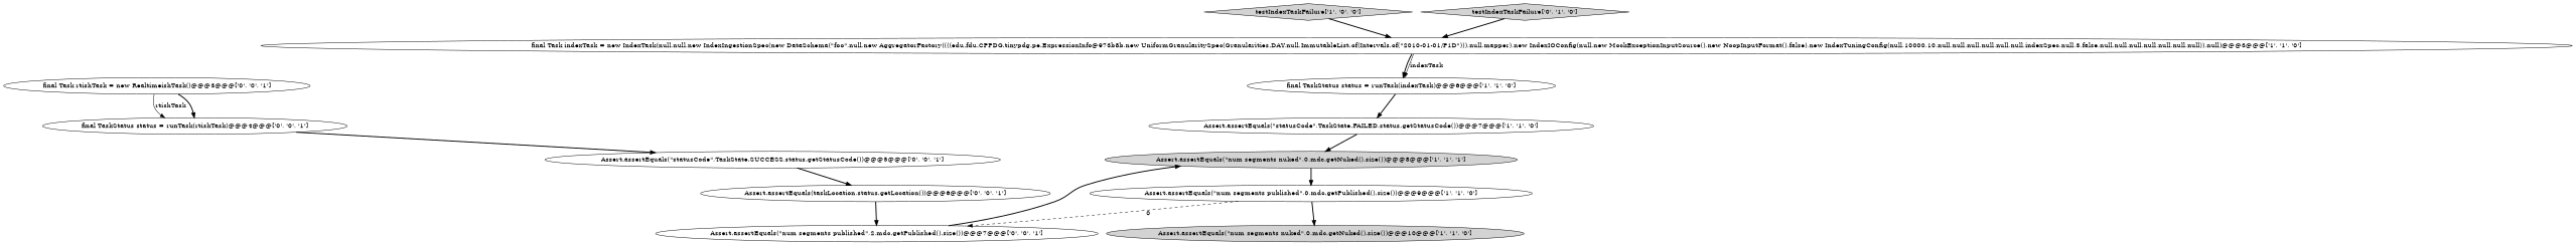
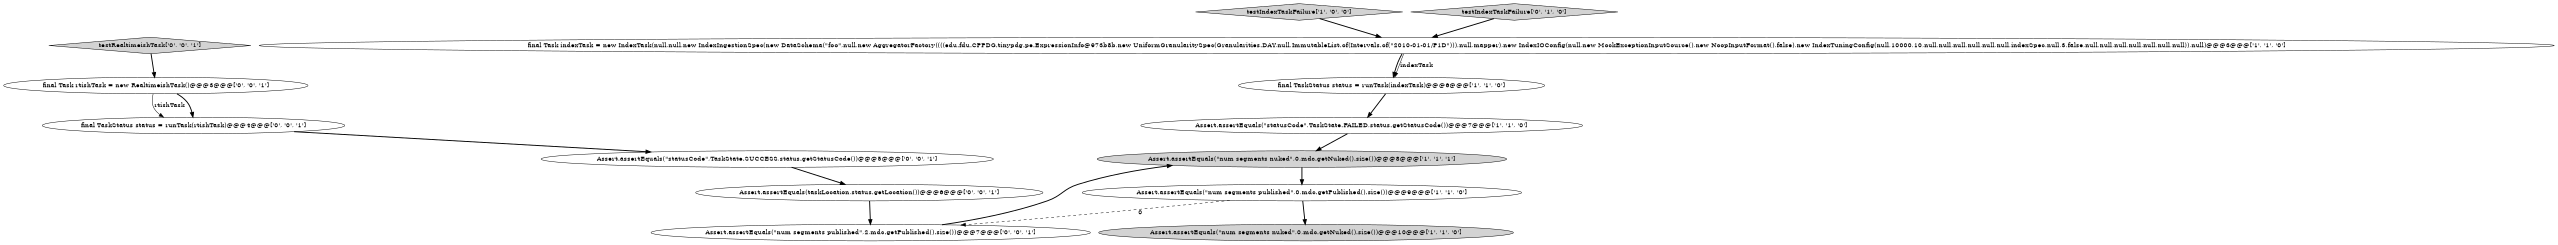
  digraph {
    node [fillcolor=white shape=ellipse style=filled]
    edge [style=bold]
    n1 [fillcolor=lightgray label="Assert.assertEquals(\"num segments nuked\",0,mdc.getNuked().size())@@@8@@@['1', '1', '1']"]
    n2 [label="Assert.assertEquals(\"num segments published\",0,mdc.getPublished().size())@@@9@@@['1', '1', '0']"]
    n3 [label="Assert.assertEquals(\"statusCode\",TaskState.FAILED,status.getStatusCode())@@@7@@@['1', '1', '0']"]
    n4 [label="final Task rtishTask = new RealtimeishTask()@@@3@@@['0', '0', '1']"]
    n5 [label="final TaskStatus status = runTask(rtishTask)@@@4@@@['0', '0', '1']"]
    n6 [label="Assert.assertEquals(\"num segments published\",2,mdc.getPublished().size())@@@7@@@['0', '0', '1']"]
+   n7 [fillcolor=lightgray label="testRealtimeishTask['0', '0', '1']" shape=diamond]
    n8 [label="Assert.assertEquals(\"statusCode\",TaskState.SUCCESS,status.getStatusCode())@@@5@@@['0', '0', '1']"]
    n9 [fillcolor=lightgray label="testIndexTaskFailure['1', '0', '0']" shape=diamond]
    n10 [label="final Task indexTask = new IndexTask(null,null,new IndexIngestionSpec(new DataSchema(\"foo\",null,new AggregatorFactory((((edu.fdu.CPPDG.tinypdg.pe.ExpressionInfo@973b8b,new UniformGranularitySpec(Granularities.DAY,null,ImmutableList.of(Intervals.of(\"2010-01-01/P1D\"))),null,mapper),new IndexIOConfig(null,new MockExceptionInputSource(),new NoopInputFormat(),false),new IndexTuningConfig(null,10000,10,null,null,null,null,null,null,indexSpec,null,3,false,null,null,null,null,null,null,null)),null)@@@3@@@['1', '1', '0']"]
    n11 [label="final TaskStatus status = runTask(indexTask)@@@6@@@['1', '1', '0']"]
    n12 [fillcolor=lightgray label="Assert.assertEquals(\"num segments nuked\",0,mdc.getNuked().size())@@@10@@@['1', '1', '0']"]
    n13 [label="Assert.assertEquals(taskLocation,status.getLocation())@@@6@@@['0', '0', '1']"]
    n14 [fillcolor=lightgray label="testIndexTaskFailure['0', '1', '0']" shape=diamond]
    n1 -> n2
    n2 -> n6 [label=0 style=dashed]
    n2 -> n12
    n3 -> n1
    n4 -> n5
    n4 -> n5 [label=rtishTask style=solid]
    n5 -> n8
    n6 -> n1
+   n7 -> n4
    n8 -> n13
    n9 -> n10
    n10 -> n11 [label=indexTask style=solid]
    n10 -> n11
    n11 -> n3
    n13 -> n6
    n14 -> n10
  }
